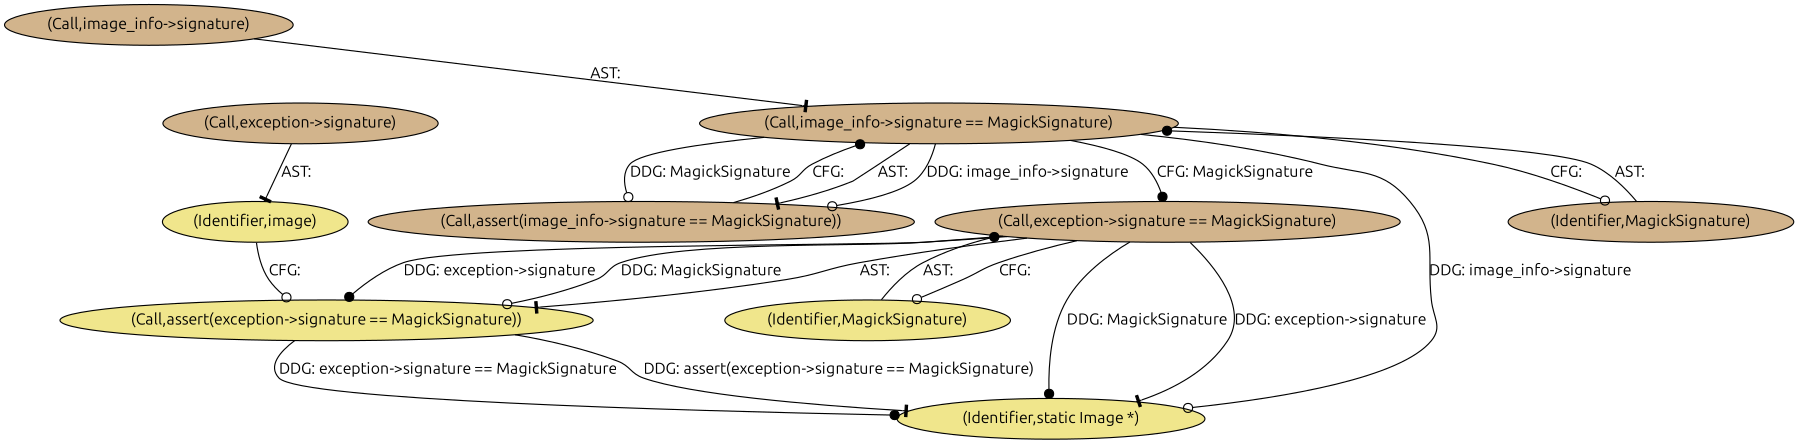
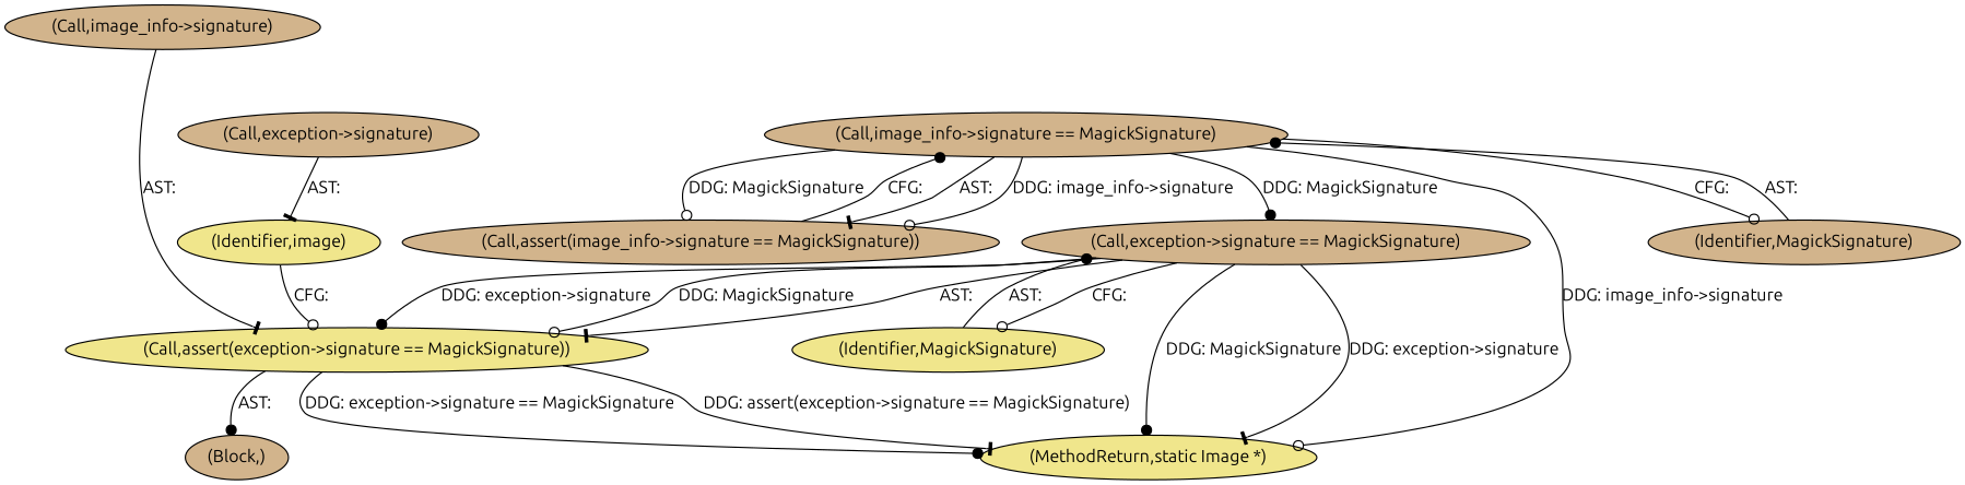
  digraph {
    fontname=Ubuntu
    node [fillcolor=tan fontname=Ubuntu style=filled]
    edge [arrowhead=dot fontname=Ubuntu]
    n1 [fillcolor=khaki label="(Call,assert(exception->signature == MagickSignature))"]
-   n2 [fillcolor=khaki label="(Identifier,static Image *)"]
+   n2 [fillcolor=khaki label="(MethodReturn,static Image *)"]
+   n3 [label="(Block,)"]
    n4 [label="(Call,exception->signature == MagickSignature)"]
    n5 [fillcolor=khaki label="(Identifier,MagickSignature)"]
    n6 [label="(Call,image_info->signature == MagickSignature)"]
    n7 [label="(Identifier,MagickSignature)"]
    n8 [label="(Call,assert(image_info->signature == MagickSignature))"]
    n9 [label="(Call,exception->signature)"]
    n10 [fillcolor=khaki label="(Identifier,image)"]
    n11 [label="(Call,image_info->signature)"]
    n1 -> n2 [label="DDG: exception->signature == MagickSignature"]
    n1 -> n2 [arrowhead=tee label="DDG: assert(exception->signature == MagickSignature)"]
+   n1 -> n3 [label="AST: "]
    n4 -> n1 [arrowhead=tee label="AST: "]
    n4 -> n1 [label="DDG: exception->signature"]
    n4 -> n1 [arrowhead=odot label="DDG: MagickSignature"]
    n4 -> n2 [label="DDG: MagickSignature"]
    n4 -> n2 [arrowhead=tee label="DDG: exception->signature"]
    n4 -> n5 [arrowhead=odot label="CFG: "]
    n5 -> n4 [label="AST: "]
    n6 -> n2 [arrowhead=odot label="DDG: image_info->signature"]
-   n6 -> n4 [label="CFG: MagickSignature"]
+   n6 -> n4 [label="DDG: MagickSignature"]
    n6 -> n7 [arrowhead=odot label="CFG: "]
    n6 -> n8 [arrowhead=tee label="AST: "]
    n6 -> n8 [arrowhead=odot label="DDG: image_info->signature"]
    n6 -> n8 [arrowhead=odot label="DDG: MagickSignature"]
    n7 -> n6 [label="AST: "]
    n8 -> n6 [label="CFG: "]
    n9 -> n10 [arrowhead=tee label="AST: "]
    n10 -> n1 [arrowhead=odot label="CFG: "]
-   n11 -> n6 [arrowhead=tee label="AST: "]
+   n11 -> n1 [arrowhead=tee label="AST: "]
  }
